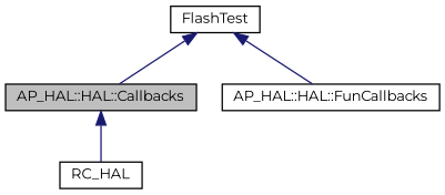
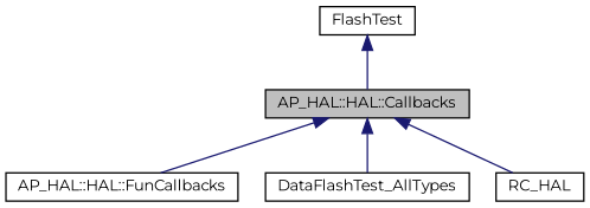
  digraph {
    fontname=Montserrat
    node [color=black fillcolor=white fontname=Montserrat fontsize=10 shape=record style=filled]
    edge [color=midnightblue dir=back fontname=Montserrat fontsize=10 labelfontname=Helvetica labelfontsize=10 style=solid]
    n1 [fillcolor=grey75 fontcolor=black height=0.2 label="AP_HAL::HAL::Callbacks" width=0.4]
    n2 [height=0.2 label="AP_HAL::HAL::FunCallbacks" width=0.4]
+   n3 [height=0.2 label=DataFlashTest_AllTypes width=0.4]
    n4 [height=0.2 label=RC_HAL width=0.4]
    n5 [height=0.2 label=FlashTest width=0.4]
-   n5 -> n2
+   n1 -> n2
+   n1 -> n3
    n1 -> n4
    n5 -> n1
  }
